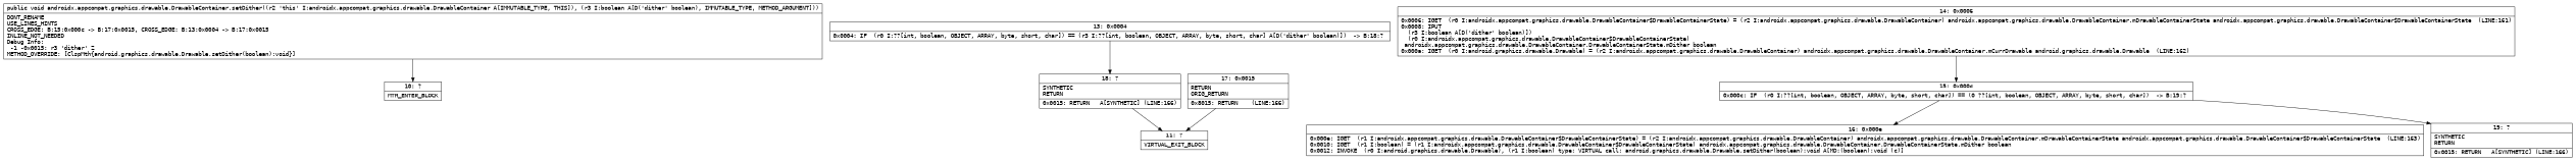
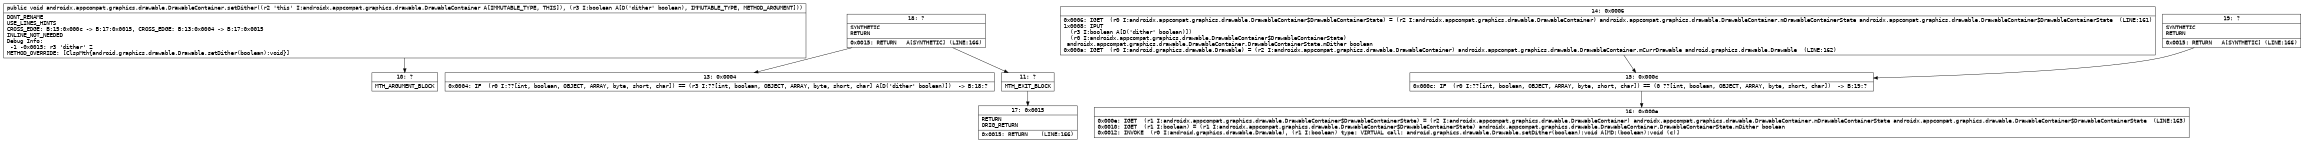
  digraph {
    fontname="DejaVu Sans Mono"
    node [fontname="DejaVu Sans Mono" shape=record]
    edge [fontname="DejaVu Sans Mono"]
-   n1 [label="{10\:\ ?|MTH_ENTER_BLOCK\l}"]
+   n1 [label="{10\:\ ?|MTH_ARGUMENT_BLOCK\l}"]
    n2 [label="{13\:\ 0x0004|0x0004: IF  (r0 I:??[int, boolean, OBJECT, ARRAY, byte, short, char]) == (r3 I:??[int, boolean, OBJECT, ARRAY, byte, short, char] A[D('dither' boolean)])  \-\> B:18:? \l}"]
    n3 [label="{18\:\ ?|SYNTHETIC\lRETURN\l|0x0015: RETURN   A[SYNTHETIC] (LINE:166)\l}"]
-   n4 [label="{14\:\ 0x0006|0x0006: IGET  (r0 I:androidx.appcompat.graphics.drawable.DrawableContainer$DrawableContainerState) = (r2 I:androidx.appcompat.graphics.drawable.DrawableContainer) androidx.appcompat.graphics.drawable.DrawableContainer.mDrawableContainerState androidx.appcompat.graphics.drawable.DrawableContainer$DrawableContainerState  (LINE:161)\l0x0008: IPUT  \l  (r3 I:boolean A[D('dither' boolean)])\l  (r0 I:androidx.appcompat.graphics.drawable.DrawableContainer$DrawableContainerState)\l androidx.appcompat.graphics.drawable.DrawableContainer.DrawableContainerState.mDither boolean \l0x000a: IGET  (r0 I:android.graphics.drawable.Drawable) = (r2 I:androidx.appcompat.graphics.drawable.DrawableContainer) androidx.appcompat.graphics.drawable.DrawableContainer.mCurrDrawable android.graphics.drawable.Drawable  (LINE:162)\l}"]
+   n4 [label="{14\:\ 0x0006|0x0006: IGET  (r0 I:androidx.appcompat.graphics.drawable.DrawableContainer$DrawableContainerState) = (r2 I:androidx.appcompat.graphics.drawable.DrawableContainer) androidx.appcompat.graphics.drawable.DrawableContainer.mDrawableContainerState androidx.appcompat.graphics.drawable.DrawableContainer$DrawableContainerState  (LINE:161)\l1x0008: IPUT  \l  (r3 I:boolean A[D('dither' boolean)])\l  (r0 I:androidx.appcompat.graphics.drawable.DrawableContainer$DrawableContainerState)\l androidx.appcompat.graphics.drawable.DrawableContainer.DrawableContainerState.mDither boolean \l0x000a: IGET  (r0 I:android.graphics.drawable.Drawable) = (r2 I:androidx.appcompat.graphics.drawable.DrawableContainer) androidx.appcompat.graphics.drawable.DrawableContainer.mCurrDrawable android.graphics.drawable.Drawable  (LINE:162)\l}"]
    n5 [label="{15\:\ 0x000c|0x000c: IF  (r0 I:??[int, boolean, OBJECT, ARRAY, byte, short, char]) == (0 ??[int, boolean, OBJECT, ARRAY, byte, short, char])  \-\> B:19:? \l}"]
-   n6 [label="{11\:\ ?|VIRTUAL_EXIT_BLOCK\l}"]
+   n6 [label="{11\:\ ?|MTH_EXIT_BLOCK\l}"]
    n7 [label="{16\:\ 0x000e|0x000e: IGET  (r1 I:androidx.appcompat.graphics.drawable.DrawableContainer$DrawableContainerState) = (r2 I:androidx.appcompat.graphics.drawable.DrawableContainer) androidx.appcompat.graphics.drawable.DrawableContainer.mDrawableContainerState androidx.appcompat.graphics.drawable.DrawableContainer$DrawableContainerState  (LINE:163)\l0x0010: IGET  (r1 I:boolean) = (r1 I:androidx.appcompat.graphics.drawable.DrawableContainer$DrawableContainerState) androidx.appcompat.graphics.drawable.DrawableContainer.DrawableContainerState.mDither boolean \l0x0012: INVOKE  (r0 I:android.graphics.drawable.Drawable), (r1 I:boolean) type: VIRTUAL call: android.graphics.drawable.Drawable.setDither(boolean):void A[MD:(boolean):void (c)]\l}"]
    n8 [label="{19\:\ ?|SYNTHETIC\lRETURN\l|0x0015: RETURN   A[SYNTHETIC] (LINE:166)\l}"]
-   n9 [label="{17\:\ 0x0015|RETURN\lORIG_RETURN\l|0x8015: RETURN    (LINE:166)\l}"]
+   n9 [label="{17\:\ 0x0015|RETURN\lORIG_RETURN\l|0x0015: RETURN    (LINE:166)\l}"]
    n10 [label="{public void androidx.appcompat.graphics.drawable.DrawableContainer.setDither((r2 'this' I:androidx.appcompat.graphics.drawable.DrawableContainer A[IMMUTABLE_TYPE, THIS]), (r3 I:boolean A[D('dither' boolean), IMMUTABLE_TYPE, METHOD_ARGUMENT]))  | DONT_RENAME\lUSE_LINES_HINTS\lCROSS_EDGE: B:15:0x000c \-\> B:17:0x0015, CROSS_EDGE: B:13:0x0004 \-\> B:17:0x0015\lINLINE_NOT_NEEDED\lDebug Info:\l  \-1 \-0x0015: r3 'dither' Z\lMETHOD_OVERRIDE: [ClspMth\{android.graphics.drawable.Drawable.setDither(boolean):void\}]\l}"]
-   n2 -> n3
+   n3 -> n2
    n3 -> n6
    n4 -> n5
    n5 -> n7 [style=solid]
-   n5 -> n8
-   n9 -> n6
+   n8 -> n5
+   n6 -> n9
    n10 -> n1
  }
